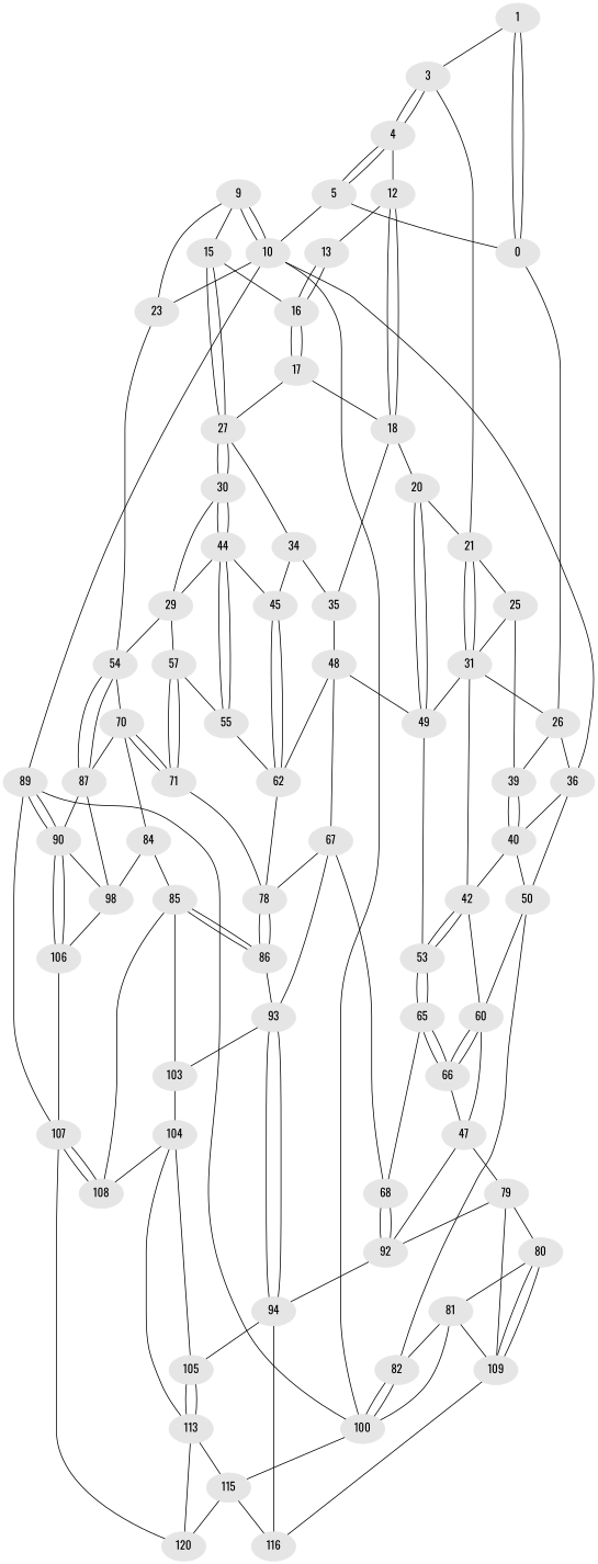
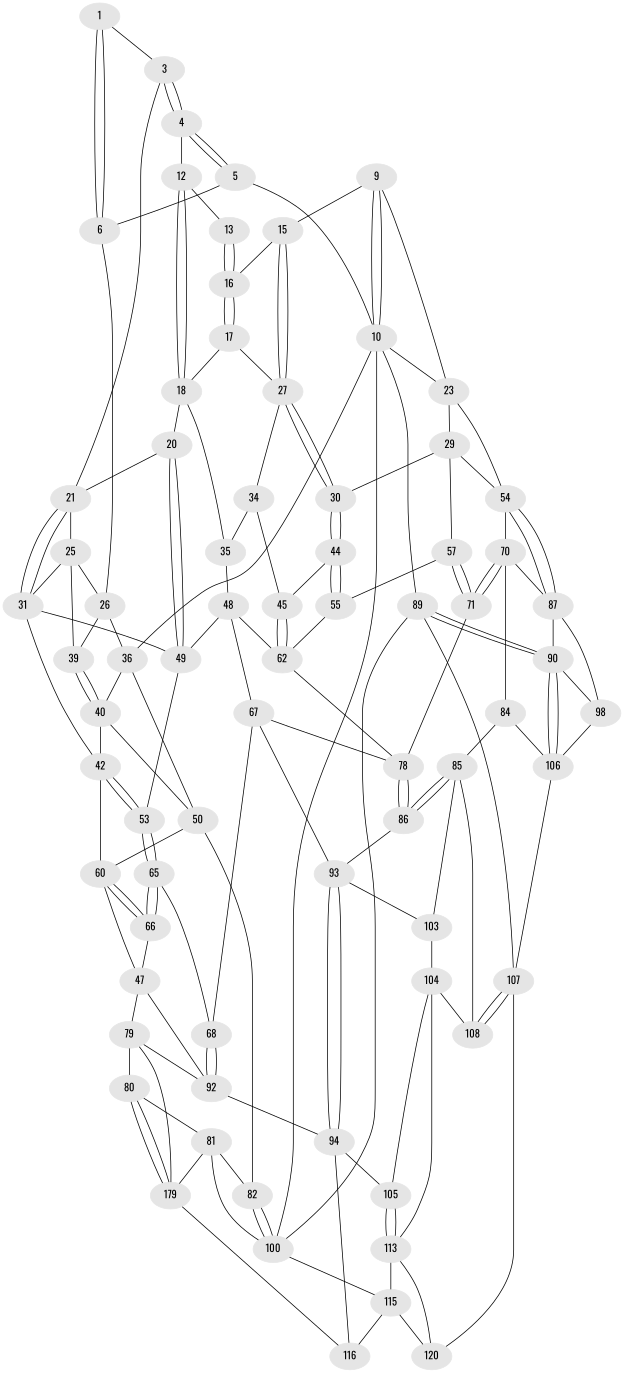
  graph {
    fontname=Oswald
    node [color=gray90 fontname=Oswald style=filled]
    edge [fontname=Oswald]
    1 [super="+2"]
    3
-   6 [super="+7" label=0]
+   6 [super="+7"]
    4
    21 [super="+22"]
    26 [super="+38"]
    5 [super="+8"]
    12
    25 [super="+33"]
    31 [super="+32"]
    10 [super="+11"]
    13
    18 [super="+19"]
    23 [super="+24"]
    36 [super="+37"]
    89
    100 [super="+118"]
    39
    9 [super="+14"]
    15
    16
    27 [super="+28"]
    29 [super="+56"]
    54 [super="+55"]
    40 [super="+41"]
    50 [super="+51"]
    90 [super="+91"]
    107 [super="+119"]
    115 [super="+117"]
    20
    35 [super="+47"]
    17
    30
    34 [super="+46"]
    49 [super="+52"]
    48 [super="+63"]
    53
    42 [super="+43"]
    57 [super="+58"]
    70 [super="+83"]
    87 [super="+88"]
    44
    45
    n44 [label=55]
    71 [super="+72"]
    60 [super="+61"]
    62 [super="+64"]
    67 [super="+75"]
    82
    65 [super="+69"]
    66 [super="+76"]
    n52 [label=47 super="+78"]
    n53 [label=78 super="+74"]
    68
    93 [super="+97"]
    84
    98 [super="+99"]
    92 [super="+96"]
    79 [super="+101"]
    86
    103
    94 [super="+95"]
    85 [super="+102"]
    80
-   109 [super="+110"]
+   109 [super="+110" label=179]
    81 [super="+111"]
    116
    108
    106
    104 [super="+112"]
    120
    105
    113 [super="+114"]
    1 -- 3
    1 -- 6 [weight=2]
    1 -- 6
    3 -- 4
    3 -- 4
    3 -- 21
    6 -- 26
    4 -- 5
    4 -- 5
    4 -- 12
    21 -- 25
    21 -- 31
    21 -- 31
    26 -- 36
    26 -- 39
    5 -- 6
    5 -- 10
    12 -- 13
    12 -- 18
    12 -- 18
-   31 -- 26
+   25 -- 26
    25 -- 31
    25 -- 39
    31 -- 49
    31 -- 42
    10 -- 23
    10 -- 36
    10 -- 89
    10 -- 100
    13 -- 16
    13 -- 16
    18 -- 20
    18 -- 35
-   44 -- 29
+   23 -- 29
    23 -- 54
    36 -- 40
    36 -- 50
    89 -- 100
    89 -- 90
    89 -- 90
    89 -- 107
    100 -- 115
    39 -- 40
    39 -- 40
    9 -- 10
    9 -- 10
    9 -- 23
    9 -- 15
    15 -- 16
    15 -- 27
    15 -- 27
    16 -- 17
    16 -- 17
    27 -- 30
    27 -- 30
    27 -- 34
    29 -- 54
    29 -- 30
    29 -- 57
    54 -- 70
    54 -- 87
    54 -- 87
    40 -- 50
    40 -- 42
    50 -- 60
    50 -- 82
    90 -- 98
    90 -- 106
    90 -- 106
    107 -- 108
    107 -- 108
    107 -- 120
    115 -- 116
    115 -- 120
    20 -- 21
    20 -- 49
    20 -- 49
    35 -- 48
    17 -- 18
    17 -- 27
    30 -- 44
    30 -- 44
    34 -- 35 [weight=2]
    34 -- 45
    49 -- 53
    48 -- 49
    48 -- 62
    48 -- 67
    53 -- 65
    53 -- 65
    42 -- 53
    42 -- 53
    42 -- 60
    57 -- n44
    57 -- 71 [weight=2]
    57 -- 71
    70 -- 87
    70 -- 71
    70 -- 71
    70 -- 84
    87 -- 90
    87 -- 98
    44 -- 45
    44 -- n44
    44 -- n44
    45 -- 62
    45 -- 62
    n44 -- 62
    71 -- n53
    60 -- 66
    60 -- 66
    60 -- n52
    62 -- n53
    67 -- n53
    67 -- 68
    67 -- 93
    82 -- 100
    82 -- 100
    65 -- 66 [weight=2]
    65 -- 66
    65 -- 68
    66 -- n52
    n52 -- 92
    n52 -- 79
    n53 -- 86
    n53 -- 86
    68 -- 92
    68 -- 92
    93 -- 103
    93 -- 94
    93 -- 94
-   84 -- 98
+   84 -- 106
    84 -- 85
    98 -- 106
    92 -- 94
    79 -- 92
    79 -- 80
    79 -- 109
    86 -- 93
    103 -- 104
    94 -- 116
    94 -- 105
    85 -- 86
    85 -- 86
    85 -- 103
    85 -- 108
    80 -- 109
    80 -- 109
    80 -- 81
    109 -- 116
    81 -- 100
    81 -- 82
    81 -- 109
    106 -- 107
    104 -- 108
    104 -- 105
    104 -- 113
    105 -- 113
    105 -- 113
    113 -- 115
    113 -- 120
  }
